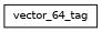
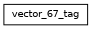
  digraph {
    rankdir=LR
-   n1 [color=black fillcolor=white fontname=Helvetica fontsize=10 height=0.2 label=vector_64_tag shape=record style=filled width=0.4]
+   n1 [color=black fillcolor=white fontname=Helvetica fontsize=10 height=0.2 label=vector_67_tag shape=record style=filled width=0.4]
  }
